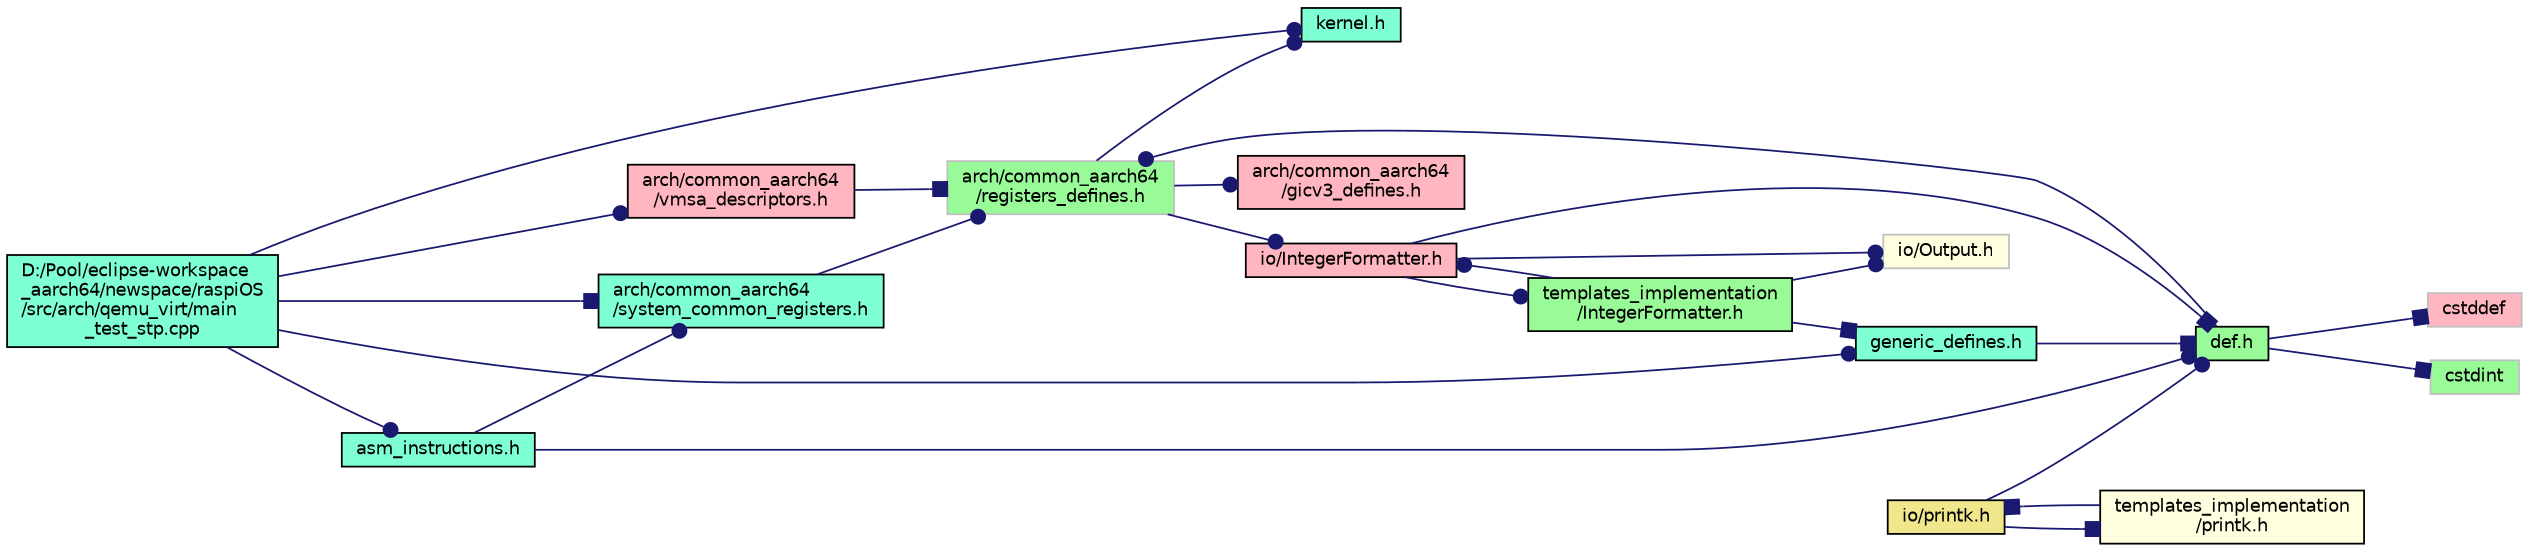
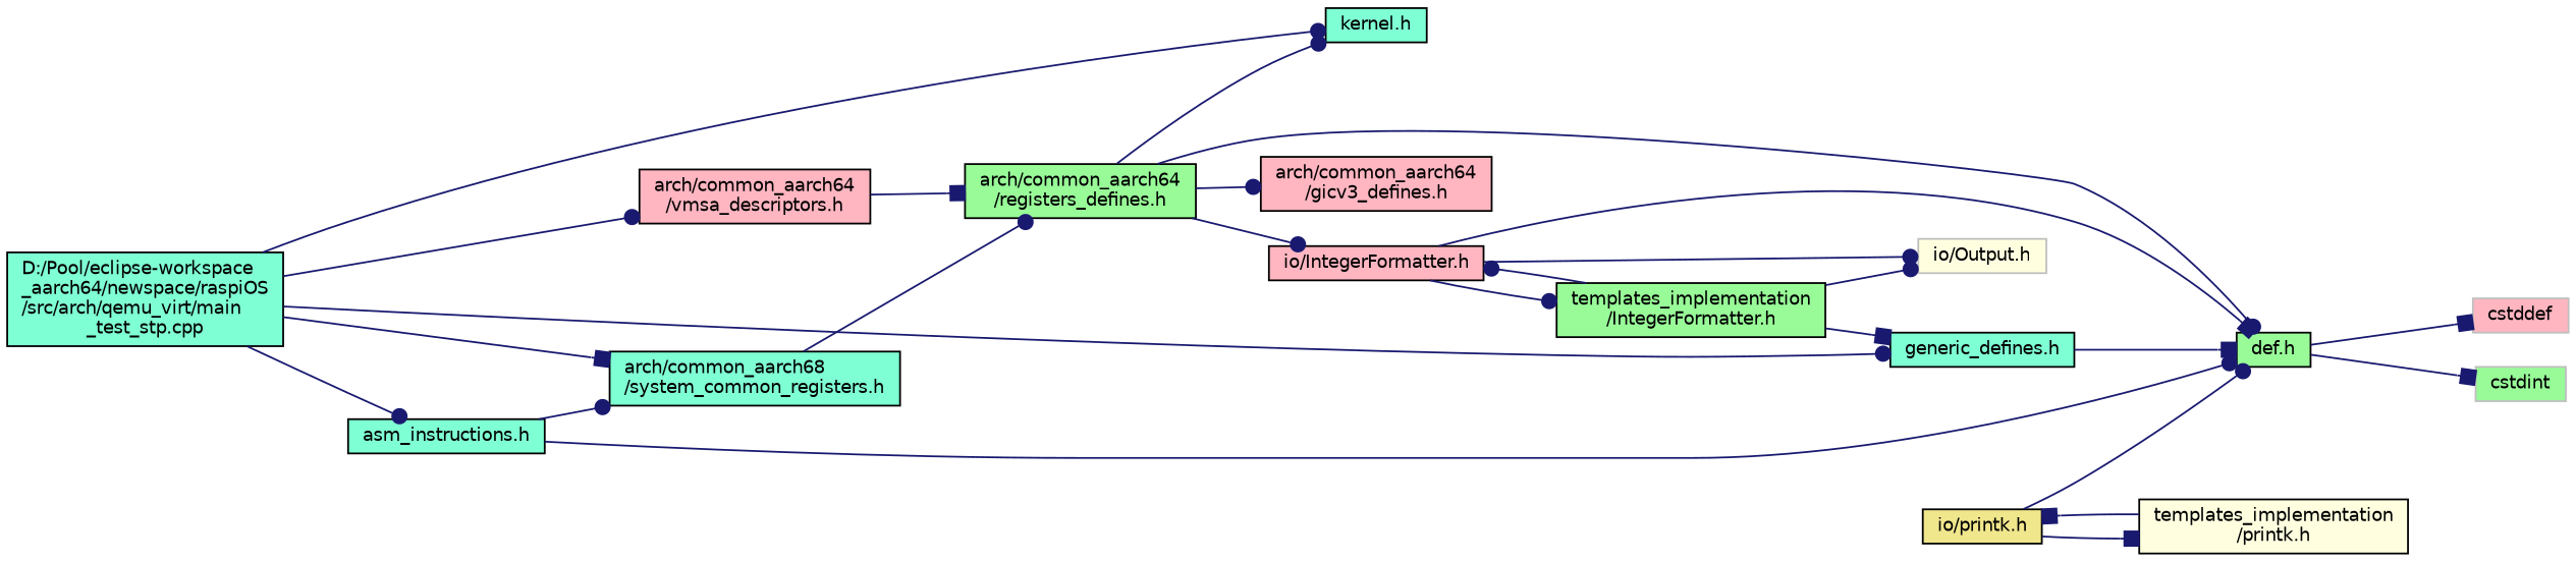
  digraph {
    rankdir=LR
    node [color=black fillcolor=aquamarine fontname=Helvetica fontsize=10 shape=record style=filled]
    edge [arrowhead=dot color=midnightblue fontname=Helvetica fontsize=10 labelfontname=Helvetica labelfontsize=10 style=solid]
    n1 [fontcolor=black height=0.2 label="D:/Pool/eclipse-workspace\l_aarch64/newspace/raspiOS\l/src/arch/qemu_virt/main\l_test_stp.cpp" width=0.4]
    n2 [height=0.2 label="asm_instructions.h" width=0.4]
-   n3 [height=0.2 label="arch/common_aarch64\l/system_common_registers.h" width=0.4]
+   n3 [height=0.2 label="arch/common_aarch68\l/system_common_registers.h" width=0.4]
    n4 [height=0.2 label="kernel.h" width=0.4]
    n5 [height=0.2 label="generic_defines.h" width=0.4]
    n6 [fillcolor=lightpink height=0.2 label="arch/common_aarch64\l/vmsa_descriptors.h" width=0.4]
    n7 [fillcolor=palegreen height=0.2 label="def.h" width=0.4]
-   n8 [color=grey75 fillcolor=palegreen height=0.2 label="arch/common_aarch64\l/registers_defines.h" width=0.4]
+   n8 [fillcolor=palegreen height=0.2 label="arch/common_aarch64\l/registers_defines.h" width=0.4]
    n9 [color=grey75 fillcolor=lightpink height=0.2 label=cstddef width=0.4]
    n10 [color=grey75 fillcolor=palegreen height=0.2 label=cstdint width=0.4]
    n11 [fillcolor=lightpink height=0.2 label="io/IntegerFormatter.h" width=0.4]
    n12 [fillcolor=lightpink height=0.2 label="arch/common_aarch64\l/gicv3_defines.h" width=0.4]
    n13 [color=grey75 fillcolor=lightyellow height=0.2 label="io/Output.h" width=0.4]
    n14 [fillcolor=palegreen height=0.2 label="templates_implementation\l/IntegerFormatter.h" width=0.4]
    n15 [fillcolor=khaki height=0.2 label="io/printk.h" width=0.4]
    n16 [fillcolor=lightyellow height=0.2 label="templates_implementation\l/printk.h" width=0.4]
    n1 -> n2
    n1 -> n3 [arrowhead=box]
    n1 -> n4
    n1 -> n5
    n1 -> n6
    n2 -> n3
    n2 -> n7
    n3 -> n8
    n5 -> n7 [arrowhead=box]
    n6 -> n8 [arrowhead=box]
    n7 -> n9 [arrowhead=box]
    n7 -> n10 [arrowhead=box]
    n8 -> n4
-   n7 -> n8
+   n8 -> n7
    n8 -> n11
    n8 -> n12
    n11 -> n7 [arrowhead=box]
    n11 -> n13
    n11 -> n14
    n14 -> n5 [arrowhead=box]
    n14 -> n11
    n14 -> n13
    n15 -> n7
    n15 -> n16 [arrowhead=box]
    n16 -> n15 [arrowhead=box]
  }
